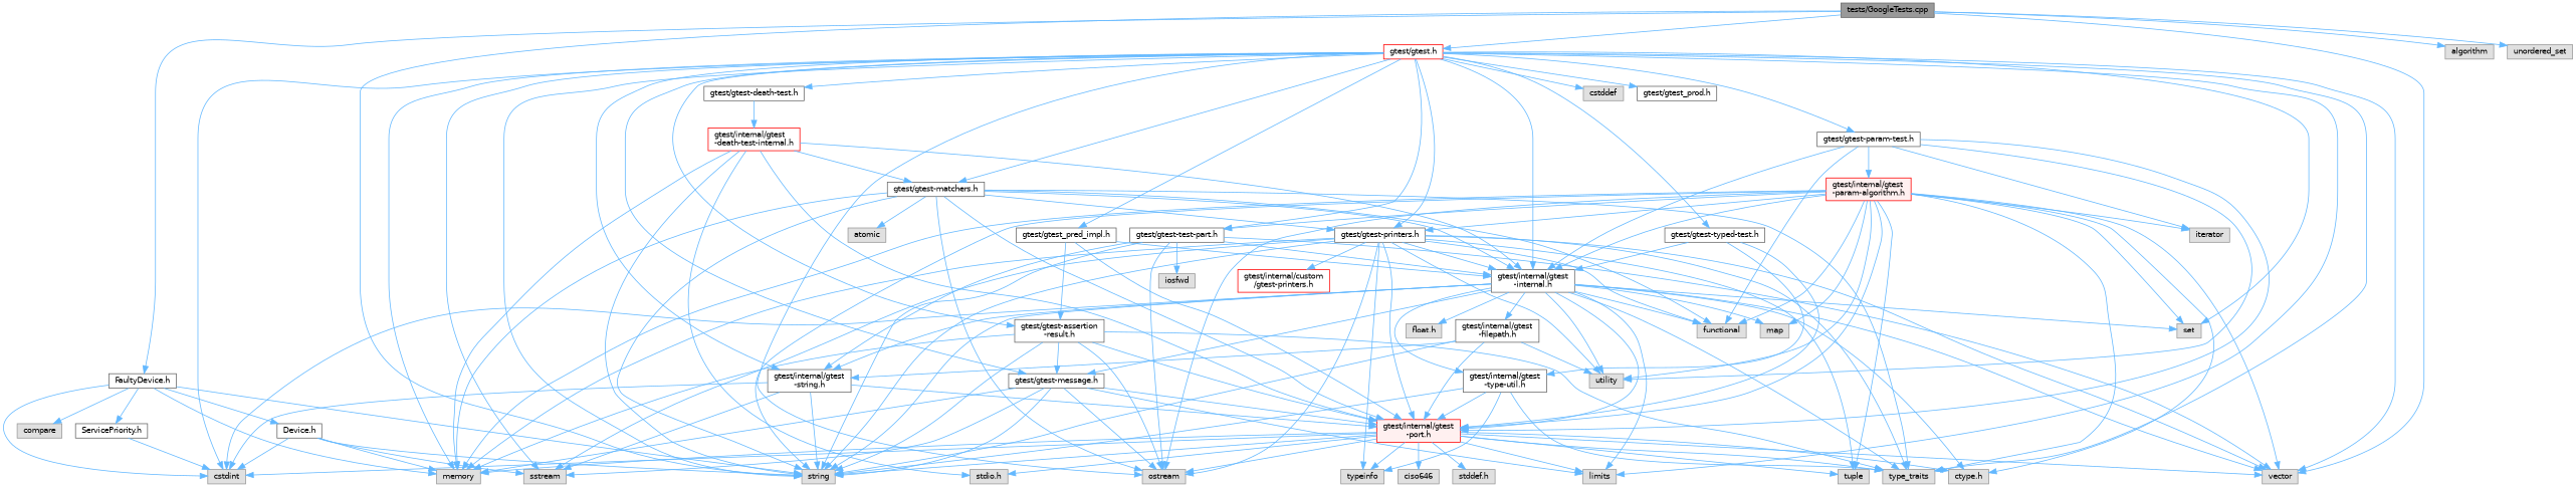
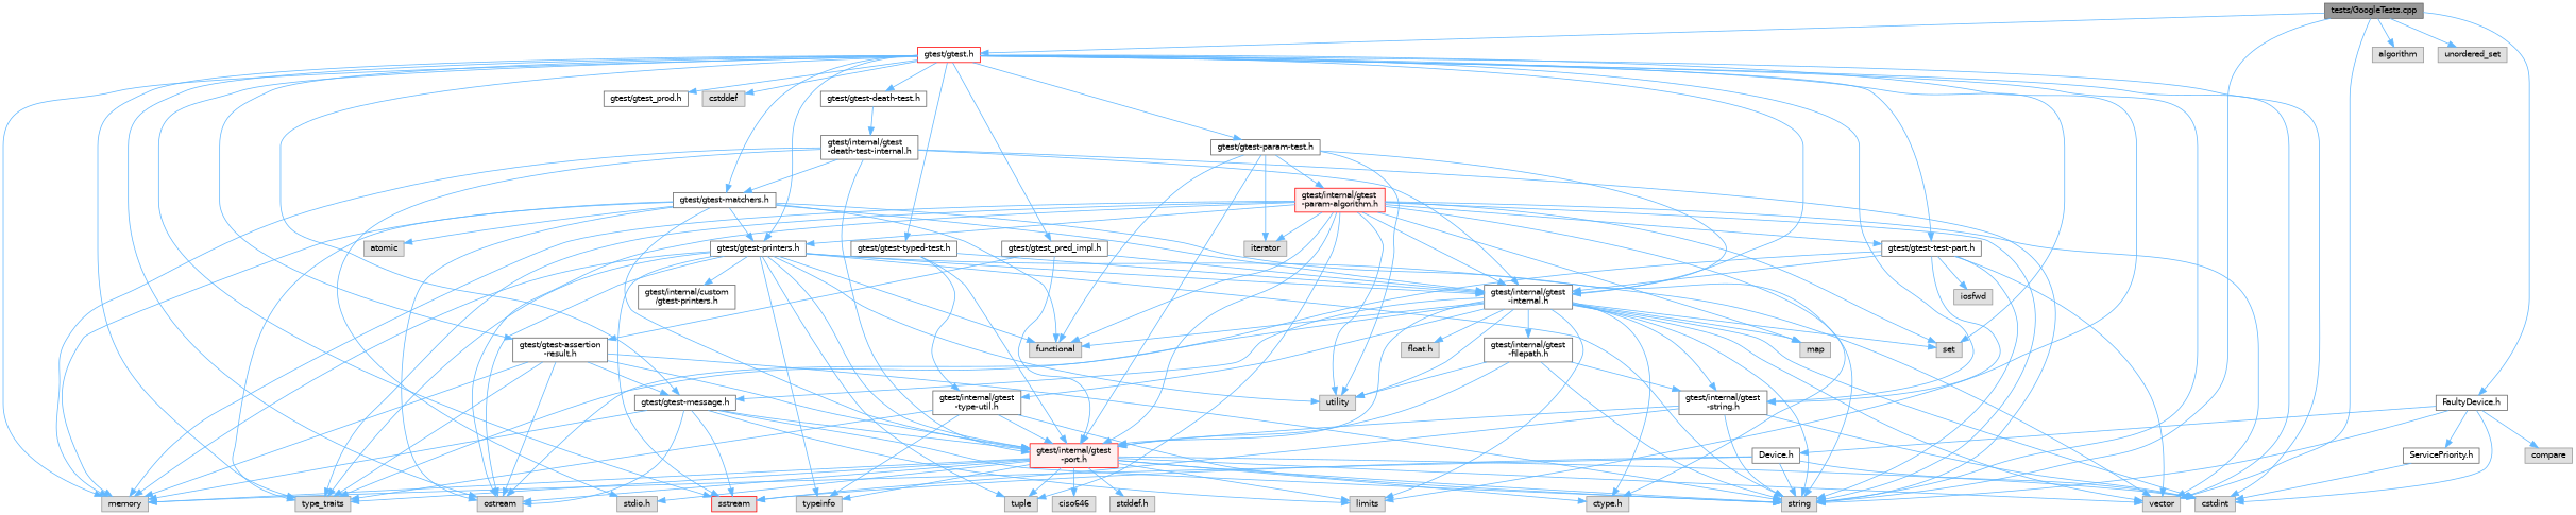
  digraph {
    node [color=grey60 fillcolor="#E0E0E0" fontname=Helvetica fontsize=10 shape=box style=filled]
    edge [color=steelblue1 fontname=Helvetica fontsize=10 labelfontname=Helvetica labelfontsize=10 style=solid]
    n1 [color=gray40 fillcolor=grey60 fontcolor=black height=0.2 label="tests/GoogleTests.cpp" width=0.4]
    n2 [color=red fillcolor=white height=0.2 label="gtest/gtest.h" width=0.4]
    n3 [height=0.2 label=string width=0.4]
    n4 [height=0.2 label=vector width=0.4]
    n5 [height=0.2 label=algorithm width=0.4]
    n6 [height=0.2 label=unordered_set width=0.4]
    n7 [color=grey40 fillcolor=white height=0.2 label="FaultyDevice.h" width=0.4]
    n8 [height=0.2 label=cstddef width=0.4]
    n9 [height=0.2 label=cstdint width=0.4]
    n10 [height=0.2 label=limits width=0.4]
    n11 [height=0.2 label=memory width=0.4]
    n12 [height=0.2 label=ostream width=0.4]
    n13 [height=0.2 label=set width=0.4]
-   n14 [height=0.2 label=sstream width=0.4]
+   n14 [color=red height=0.2 label=sstream width=0.4]
    n15 [height=0.2 label=type_traits width=0.4]
    n16 [color=grey40 fillcolor=white height=0.2 label="gtest/gtest-assertion\l-result.h" width=0.4]
    n17 [color=grey40 fillcolor=white height=0.2 label="gtest/gtest-message.h" width=0.4]
    n18 [color=grey40 fillcolor=white height=0.2 label="gtest/gtest-death-test.h" width=0.4]
    n19 [color=grey40 fillcolor=white height=0.2 label="gtest/gtest-matchers.h" width=0.4]
    n20 [color=grey40 fillcolor=white height=0.2 label="gtest/gtest-printers.h" width=0.4]
    n21 [color=grey40 fillcolor=white height=0.2 label="gtest/internal/gtest\l-internal.h" width=0.4]
    n22 [color=grey40 fillcolor=white height=0.2 label="gtest/internal/gtest\l-string.h" width=0.4]
    n23 [color=grey40 fillcolor=white height=0.2 label="gtest/gtest-param-test.h" width=0.4]
    n24 [color=grey40 fillcolor=white height=0.2 label="gtest/gtest-test-part.h" width=0.4]
    n25 [color=grey40 fillcolor=white height=0.2 label="gtest/gtest-typed-test.h" width=0.4]
    n26 [color=grey40 fillcolor=white height=0.2 label="gtest/gtest_pred_impl.h" width=0.4]
    n27 [color=grey40 fillcolor=white height=0.2 label="gtest/gtest_prod.h" width=0.4]
    n28 [height=0.2 label=compare width=0.4]
    n29 [color=grey40 fillcolor=white height=0.2 label="Device.h" width=0.4]
    n30 [color=grey40 fillcolor=white height=0.2 label="ServicePriority.h" width=0.4]
    n31 [color=red fillcolor="#FFF0F0" height=0.2 label="gtest/internal/gtest\l-port.h" width=0.4]
-   n32 [color=red fillcolor=white height=0.2 label="gtest/internal/gtest\l-death-test-internal.h" width=0.4]
+   n32 [color=grey40 fillcolor=white height=0.2 label="gtest/internal/gtest\l-death-test-internal.h" width=0.4]
    n33 [height=0.2 label=atomic width=0.4]
    n34 [height=0.2 label=functional width=0.4]
    n35 [height=0.2 label=tuple width=0.4]
    n36 [height=0.2 label=typeinfo width=0.4]
    n37 [height=0.2 label=utility width=0.4]
-   n38 [color=red fillcolor=white height=0.2 label="gtest/internal/custom\l/gtest-printers.h" width=0.4]
+   n38 [color=grey40 fillcolor=white height=0.2 label="gtest/internal/custom\l/gtest-printers.h" width=0.4]
    n39 [height=0.2 label="ctype.h" width=0.4]
    n40 [height=0.2 label="float.h" width=0.4]
    n41 [height=0.2 label=map width=0.4]
    n42 [color=grey40 fillcolor=white height=0.2 label="gtest/internal/gtest\l-filepath.h" width=0.4]
    n43 [color=grey40 fillcolor=white height=0.2 label="gtest/internal/gtest\l-type-util.h" width=0.4]
    n44 [height=0.2 label=iterator width=0.4]
    n45 [color=red fillcolor="#FFF0F0" height=0.2 label="gtest/internal/gtest\l-param-algorithm.h" width=0.4]
    n46 [height=0.2 label=iosfwd width=0.4]
    n47 [height=0.2 label=ciso646 width=0.4]
    n48 [height=0.2 label="stddef.h" width=0.4]
    n49 [height=0.2 label="stdio.h" width=0.4]
    n1 -> n2
    n1 -> n3
    n1 -> n4
    n1 -> n5
    n1 -> n6
    n1 -> n7
    n2 -> n3
    n2 -> n4
    n2 -> n8
    n2 -> n9
    n2 -> n10
    n2 -> n11
    n2 -> n12
    n2 -> n13
    n2 -> n14
    n2 -> n15
    n2 -> n16
    n2 -> n17
    n2 -> n18
    n2 -> n19
    n2 -> n20
    n2 -> n21
    n2 -> n22
    n2 -> n23
    n2 -> n24
    n2 -> n25
    n2 -> n26
    n2 -> n27
    n7 -> n3
    n7 -> n9
-   n7 -> n11
    n7 -> n28
    n7 -> n29
    n7 -> n30
    n16 -> n3
    n16 -> n11
    n16 -> n12
    n16 -> n15
    n16 -> n17
    n16 -> n31
    n17 -> n3
    n17 -> n10
    n17 -> n11
    n17 -> n12
    n17 -> n14
    n17 -> n31
    n18 -> n32
    n19 -> n3
    n19 -> n11
    n19 -> n12
    n19 -> n15
    n19 -> n20
    n19 -> n21
    n19 -> n31
    n19 -> n33
    n19 -> n34
    n20 -> n3
    n20 -> n4
    n20 -> n11
    n20 -> n12
    n20 -> n14
    n20 -> n15
    n20 -> n21
    n20 -> n31
    n20 -> n34
    n20 -> n35
    n20 -> n36
    n20 -> n37
    n20 -> n38
    n21 -> n3
    n21 -> n4
    n21 -> n9
    n21 -> n10
    n21 -> n13
    n21 -> n15
    n21 -> n17
    n21 -> n22
    n21 -> n31
    n21 -> n34
    n21 -> n37
    n21 -> n39
    n21 -> n40
    n21 -> n41
    n21 -> n42
    n21 -> n43
    n22 -> n3
    n22 -> n9
    n22 -> n14
    n22 -> n31
    n23 -> n21
    n23 -> n31
    n23 -> n34
    n23 -> n37
    n23 -> n44
    n23 -> n45
    n24 -> n3
    n24 -> n4
    n24 -> n12
    n24 -> n21
    n24 -> n22
    n24 -> n46
    n25 -> n21
    n25 -> n31
    n25 -> n43
    n26 -> n16
    n26 -> n21
    n26 -> n31
    n29 -> n3
    n29 -> n9
    n29 -> n11
    n29 -> n14
    n30 -> n9
    n31 -> n3
    n31 -> n4
    n31 -> n9
    n31 -> n10
    n31 -> n11
    n31 -> n12
    n31 -> n15
    n31 -> n35
    n31 -> n36
    n31 -> n39
    n31 -> n47
    n31 -> n48
    n31 -> n49
    n32 -> n3
    n32 -> n11
    n32 -> n19
    n32 -> n21
    n32 -> n31
    n32 -> n49
    n42 -> n3
    n42 -> n22
    n42 -> n31
    n42 -> n37
    n43 -> n3
    n43 -> n15
    n43 -> n31
    n43 -> n36
    n45 -> n3
    n45 -> n4
    n45 -> n11
    n45 -> n12
    n45 -> n13
    n45 -> n15
    n45 -> n20
    n45 -> n21
    n45 -> n24
    n45 -> n31
    n45 -> n34
    n45 -> n35
    n45 -> n37
    n45 -> n39
    n45 -> n41
    n45 -> n44
  }
